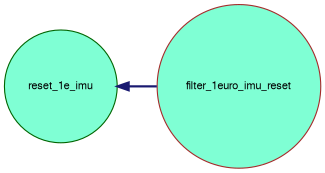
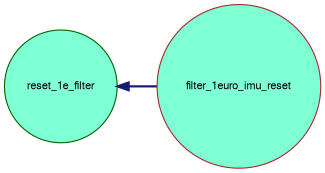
  digraph {
    rankdir=LR
    node [fillcolor=aquamarine fontname=FreeSans fontsize=10 shape=circle style=filled]
-   n1 [color=darkgreen fontcolor=black height=0.2 label=reset_1e_imu width=0.4]
+   n1 [color=darkgreen fontcolor=black height=0.2 label=reset_1e_filter width=0.4]
    n2 [color=brown height=0.2 label=filter_1euro_imu_reset width=0.4]
    n1 -> n2 [color=midnightblue dir=back fontname=FreeSans fontsize=10 labelfontname=FreeSans labelfontsize=10 style=bold]
  }
